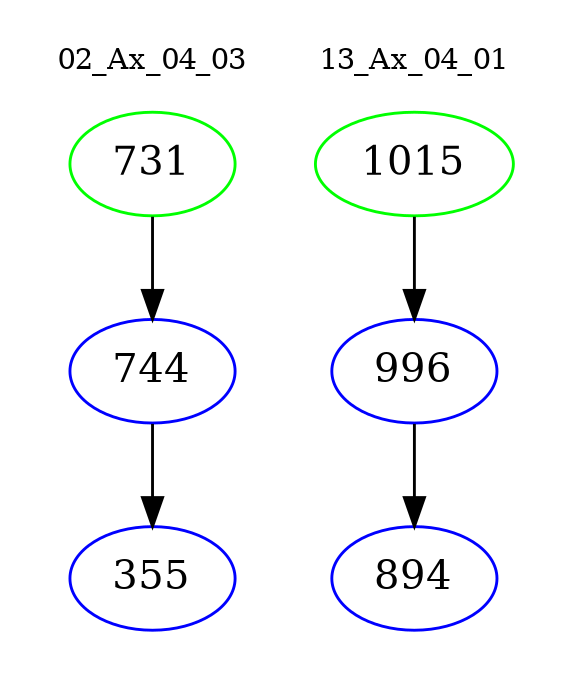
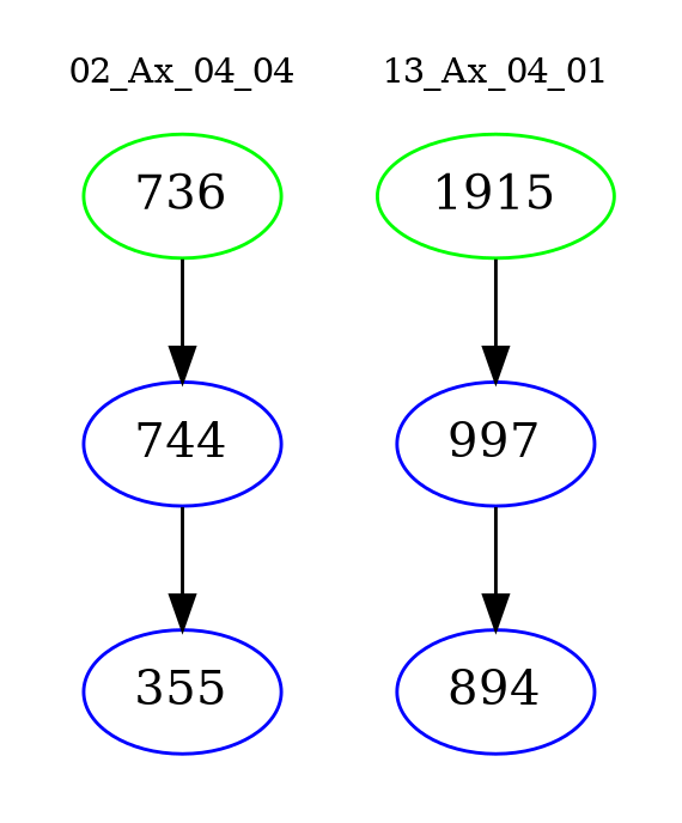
  digraph {
    node [color=blue]
    edge [color=black]
-   n1 [color=green label=731]
+   n1 [color=green label=736]
    n2 [label=744]
    n3 [label=355]
-   n4 [color=green label=1015]
-   n5 [label=996]
+   n4 [color=green label=1915]
+   n5 [label=997]
    n6 [label=894]
    subgraph cluster_1 {
      color=white
      fontsize=10
-     label="02_Ax_04_03"
+     label="02_Ax_04_04"
      n1
      n2
      n3
    }
    subgraph cluster_2 {
      color=white
      fontsize=10
      label="13_Ax_04_01"
      n4
      n5
      n6
    }
    n1 -> n2
    n2 -> n3
    n4 -> n5
    n5 -> n6
  }
